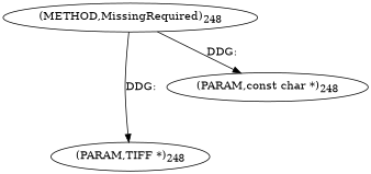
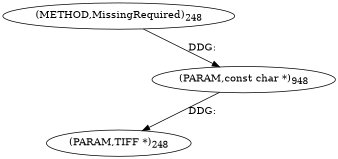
  digraph {
    n1 [label=<(METHOD,MissingRequired)<SUB>248</SUB>>]
    n2 [label=<(PARAM,TIFF *)<SUB>248</SUB>>]
-   n3 [label=<(PARAM,const char *)<SUB>248</SUB>>]
-   n1 -> n2 [label="DDG: "]
+   n3 [label=<(PARAM,const char *)<SUB>948</SUB>>]
+   n3 -> n2 [label="DDG: "]
    n1 -> n3 [label="DDG: "]
  }
